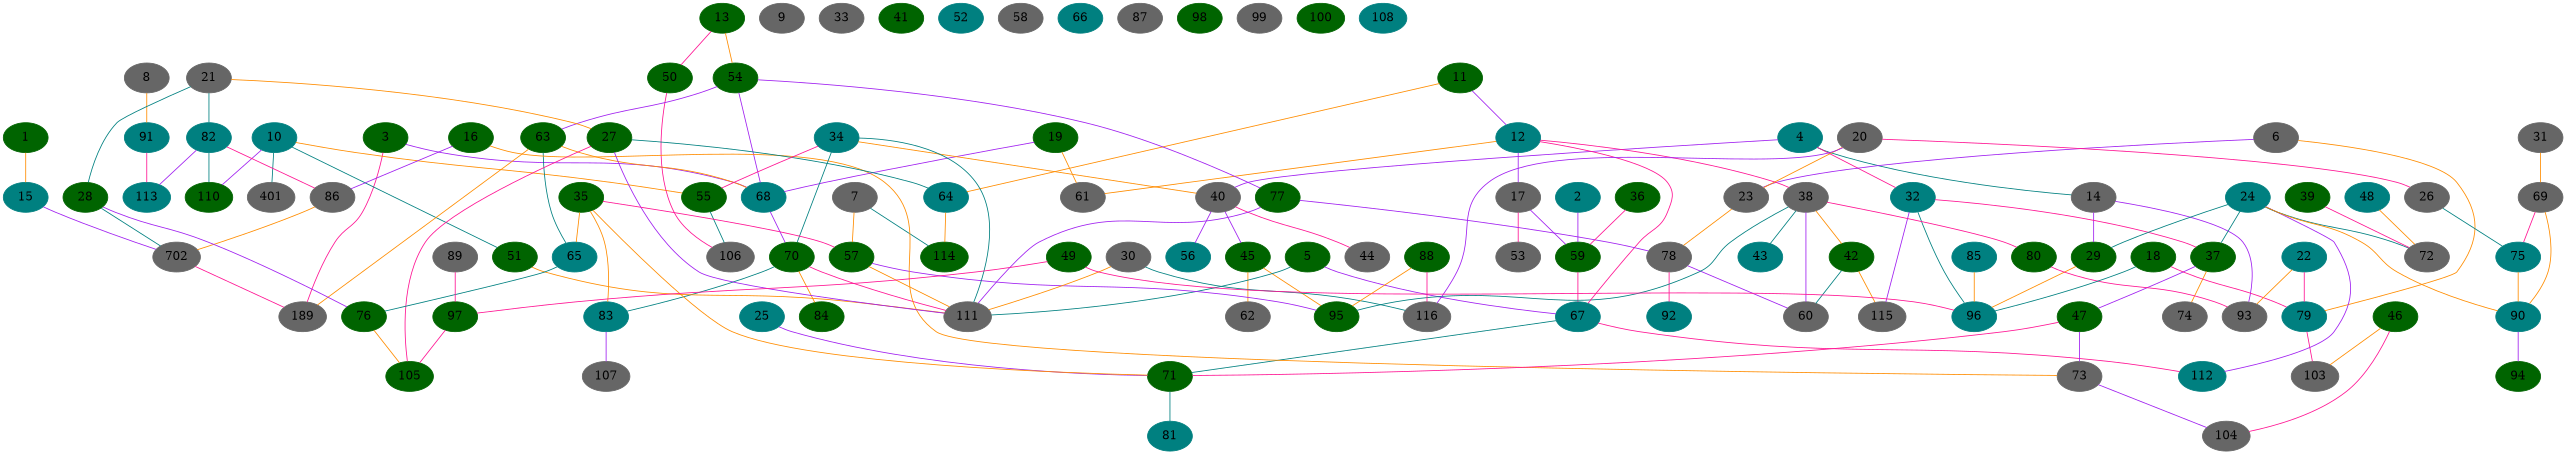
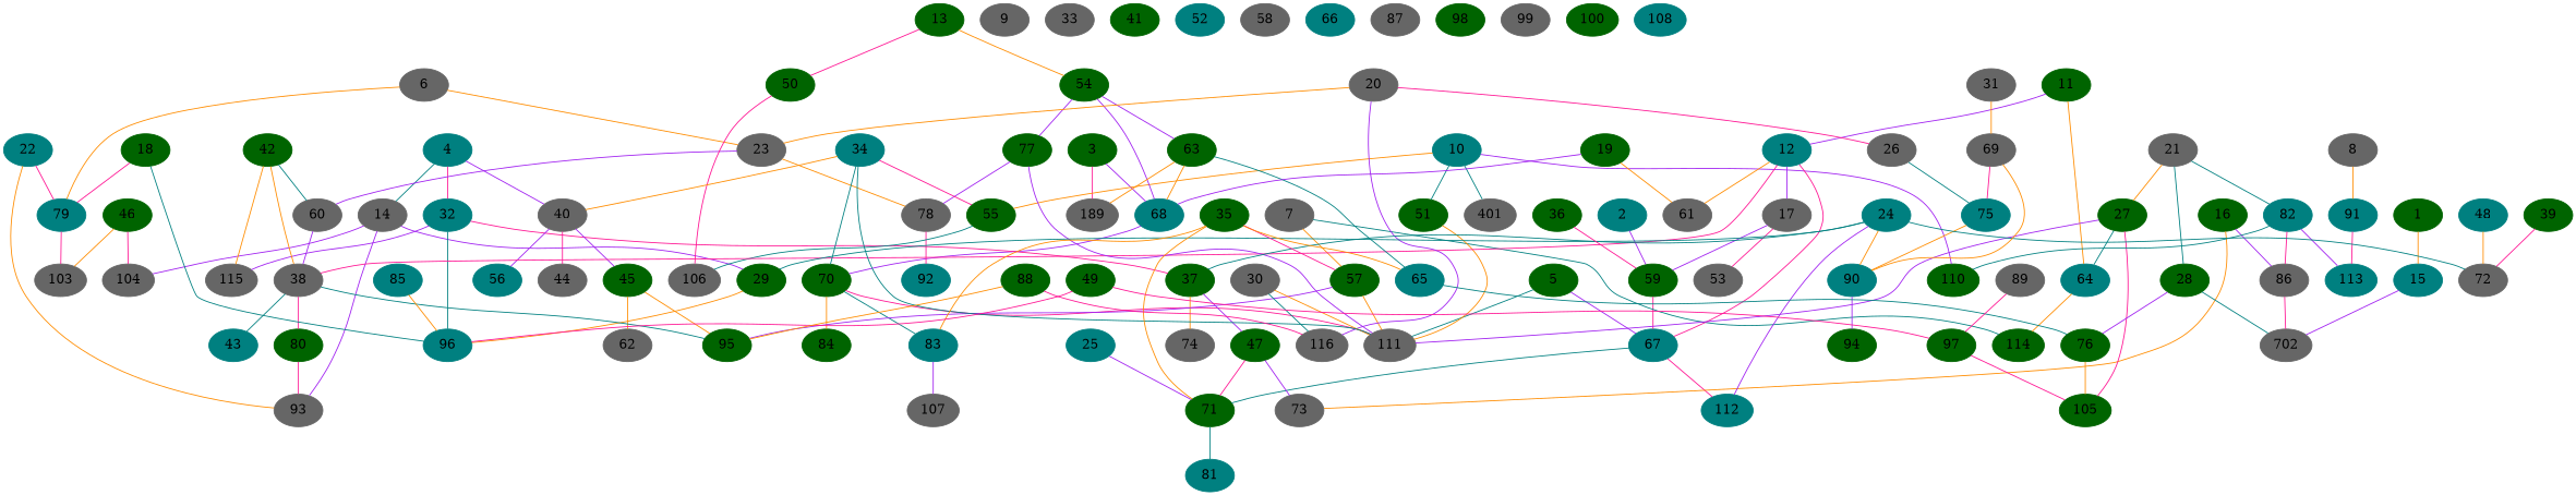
  graph {
    node [color=darkgreen style=filled]
    edge [color=darkorange]
    15 [color=teal]
    1
    n3 [color=gray40 label=702]
    2 [color=teal]
    59
    67 [color=teal]
    68 [color=teal]
    3
    n9 [color=gray40 label=189]
    70
    4 [color=teal]
    14 [color=gray40]
    32 [color=teal]
    40 [color=gray40]
    29
    93 [color=gray40]
    96 [color=teal]
    37
    115 [color=gray40]
    44 [color=gray40]
    45
    56 [color=teal]
    5
    111 [color=gray40]
    112 [color=teal]
    71
    6 [color=gray40]
    23 [color=gray40]
    79 [color=teal]
    60 [color=gray40]
    78 [color=gray40]
    103 [color=gray40]
    7 [color=gray40]
    57
    114
    38 [color=gray40]
    42
    43 [color=teal]
    80
    95
    8 [color=gray40]
    91 [color=teal]
    113 [color=teal]
    9 [color=gray40]
    10 [color=teal]
    51
    55
    n48 [color=gray40 label=401]
    110
    106 [color=gray40]
    12 [color=teal]
    11
    64 [color=teal]
    17 [color=gray40]
    61 [color=gray40]
    53 [color=gray40]
    13
    50
    54
    63
    77
    73 [color=gray40]
    16
    86 [color=gray40]
    104 [color=gray40]
    18
    19
    20 [color=gray40]
    26 [color=gray40]
    116 [color=gray40]
    75 [color=teal]
    21 [color=gray40]
    27
    28
    82 [color=teal]
    105
    76
    22 [color=teal]
    92 [color=teal]
    24 [color=teal]
    72 [color=gray40]
    90 [color=teal]
    47
    74 [color=gray40]
    94
    25 [color=teal]
    81 [color=teal]
    30 [color=gray40]
    31 [color=gray40]
    69 [color=gray40]
    33 [color=gray40]
    34 [color=teal]
    83 [color=teal]
    84
    35
    65 [color=teal]
    107 [color=gray40]
    36
    39
    62 [color=gray40]
    41
    46
    48 [color=teal]
    49
    97
    52 [color=teal]
    58 [color=gray40]
    66 [color=teal]
    85 [color=teal]
    87 [color=gray40]
    88
    89 [color=gray40]
    98
    99 [color=gray40]
    100
    108 [color=teal]
    15 -- n3 [color=purple]
    1 -- 15
-   n3 -- n9 [color=deeppink]
    2 -- 59 [color=purple]
    59 -- 67 [color=deeppink]
    67 -- 112 [color=deeppink]
    67 -- 71 [color=teal]
    68 -- 70 [color=purple]
    3 -- 68 [color=purple]
    3 -- n9 [color=deeppink]
    70 -- 111 [color=deeppink]
    70 -- 83 [color=teal]
    70 -- 84
    4 -- 14 [color=teal]
    4 -- 32 [color=deeppink]
    4 -- 40 [color=purple]
    14 -- 29 [color=purple]
    14 -- 93 [color=purple]
    32 -- 96 [color=teal]
    32 -- 37 [color=deeppink]
    32 -- 115 [color=purple]
    40 -- 44 [color=deeppink]
    40 -- 45 [color=purple]
    40 -- 56 [color=purple]
    29 -- 96
    37 -- 47 [color=purple]
    37 -- 74
    45 -- 95
    45 -- 62
    5 -- 67 [color=purple]
    5 -- 111 [color=teal]
    71 -- 81 [color=teal]
-   6 -- 23 [color=purple]
+   6 -- 23
    6 -- 79
-   78 -- 60 [color=purple]
+   23 -- 60 [color=purple]
    23 -- 78
    79 -- 103 [color=deeppink]
    60 -- 38 [color=purple]
    78 -- 92 [color=deeppink]
    7 -- 57
    7 -- 114 [color=teal]
    57 -- 111
    57 -- 95 [color=purple]
    38 -- 42
    38 -- 43 [color=teal]
    38 -- 80 [color=deeppink]
    38 -- 95 [color=teal]
    42 -- 115
    42 -- 60 [color=teal]
    80 -- 93 [color=deeppink]
    8 -- 91
    91 -- 113 [color=deeppink]
    10 -- 51 [color=teal]
    10 -- 55
    10 -- n48 [color=teal]
    10 -- 110 [color=purple]
    51 -- 111
    55 -- 106 [color=teal]
    12 -- 67 [color=deeppink]
    12 -- 38 [color=deeppink]
    12 -- 17 [color=purple]
    12 -- 61
    11 -- 12 [color=purple]
    11 -- 64
    64 -- 114
    17 -- 59 [color=purple]
    17 -- 53 [color=deeppink]
    13 -- 50 [color=deeppink]
    13 -- 54
    50 -- 106 [color=deeppink]
    54 -- 68 [color=purple]
    54 -- 63 [color=purple]
    54 -- 77 [color=purple]
    63 -- 68
    63 -- n9
    63 -- 65 [color=teal]
    77 -- 111 [color=purple]
    77 -- 78 [color=purple]
-   73 -- 104 [color=purple]
+   14 -- 104 [color=purple]
    16 -- 73
    16 -- 86 [color=purple]
-   86 -- n3
+   86 -- n3 [color=deeppink]
    18 -- 96 [color=teal]
    18 -- 79 [color=deeppink]
    19 -- 68 [color=purple]
    19 -- 61
    20 -- 23
    20 -- 26 [color=deeppink]
    20 -- 116 [color=purple]
    26 -- 75 [color=teal]
    75 -- 90
    21 -- 27
    21 -- 28 [color=teal]
    21 -- 82 [color=teal]
    27 -- 111 [color=purple]
    27 -- 64 [color=teal]
    27 -- 105 [color=deeppink]
    28 -- n3 [color=teal]
    28 -- 76 [color=purple]
    82 -- 113 [color=purple]
    82 -- 110 [color=teal]
    82 -- 86 [color=deeppink]
    76 -- 105
    22 -- 93
    22 -- 79 [color=deeppink]
    24 -- 29 [color=teal]
    24 -- 37 [color=teal]
    24 -- 112 [color=purple]
    24 -- 72 [color=teal]
    24 -- 90
    90 -- 94 [color=purple]
    47 -- 71 [color=deeppink]
    47 -- 73 [color=purple]
    25 -- 71 [color=purple]
    30 -- 111
    30 -- 116 [color=teal]
    31 -- 69
    69 -- 75 [color=deeppink]
    69 -- 90
    34 -- 70 [color=teal]
    34 -- 40
    34 -- 111 [color=teal]
    34 -- 55 [color=deeppink]
    83 -- 107 [color=purple]
    35 -- 71
    35 -- 57 [color=deeppink]
    35 -- 83
    35 -- 65
    65 -- 76 [color=teal]
    36 -- 59 [color=deeppink]
    39 -- 72 [color=deeppink]
    46 -- 103
    46 -- 104 [color=deeppink]
    48 -- 72
    49 -- 96 [color=deeppink]
    49 -- 97 [color=deeppink]
    97 -- 105 [color=deeppink]
    85 -- 96
    88 -- 95
    88 -- 116 [color=deeppink]
    89 -- 97 [color=deeppink]
  }
